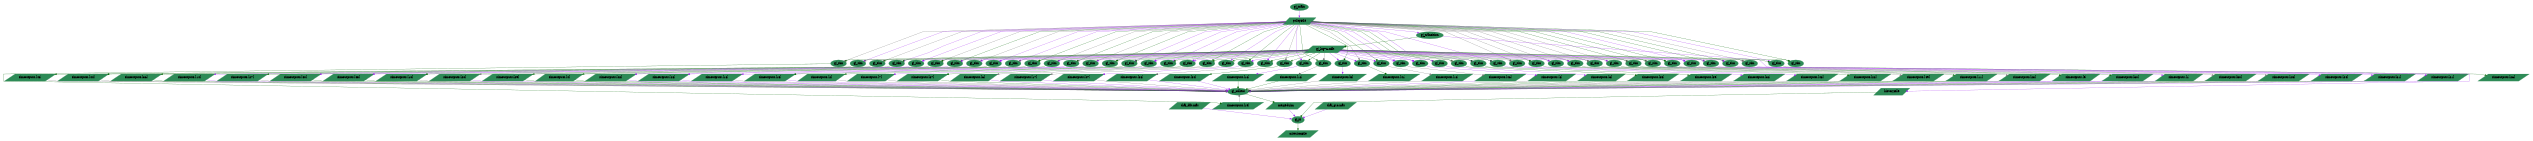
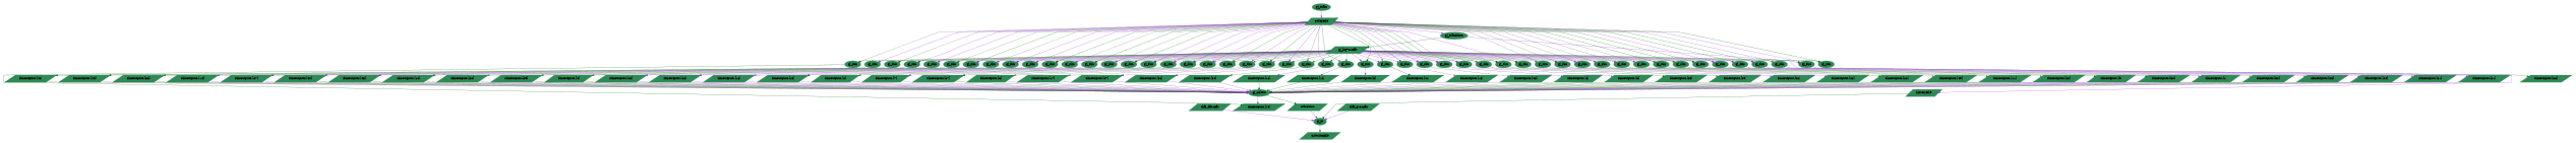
  digraph {
    rankdir=TB
    splines=compound
    node [color=seagreen style=filled shape=parallelogram]
    edge [arrowhead=normal color=purple]
    n1 [label=gj_main shape=""]
    n2 [label=policyFile]
    n3 [label=gj_sim shape=""]
    n4 [label=gj_sim shape=""]
    n5 [label=gj_sim shape=""]
    n6 [label=gj_sim shape=""]
    n7 [label=gj_sim shape=""]
    n8 [label=gj_sim shape=""]
    n9 [label=gj_sim shape=""]
    n10 [label=gj_sim shape=""]
    n11 [label=gj_sim shape=""]
    n12 [label=gj_sim shape=""]
    n13 [label=gj_sim shape=""]
    n14 [label=gj_sim shape=""]
    n15 [label=gj_sim shape=""]
    n16 [label=gj_sim shape=""]
    n17 [label=gj_sim shape=""]
    n18 [label=gj_sim shape=""]
    n19 [label=gj_sim shape=""]
    n20 [label=gj_sim shape=""]
    n21 [label=gj_sim shape=""]
    n22 [label=gj_sim shape=""]
    n23 [label=gj_sim shape=""]
    n24 [label=gj_sim shape=""]
    n25 [label=gj_sim shape=""]
    n26 [label=gj_sim shape=""]
    n27 [label=gj_sim shape=""]
    n28 [label=gj_sim shape=""]
    n29 [label=gj_sim shape=""]
    n30 [label=gj_sim shape=""]
    n31 [label=gj_sim shape=""]
    n32 [label=gj_sim shape=""]
    n33 [label=gj_sim shape=""]
    n34 [label=gj_sim shape=""]
    n35 [label=gj_sim shape=""]
    n36 [label=gj_sim shape=""]
    n37 [label=gj_sim shape=""]
    n38 [label=gj_sim shape=""]
    n39 [label=gj_sim shape=""]
    n40 [label=gj_sim shape=""]
    n41 [label=gj_sim shape=""]
    n42 [label=gj_sim shape=""]
    n43 [label=gj_sim shape=""]
    n44 [label=gj_sim shape=""]
    n45 [label=gj_sim shape=""]
    n46 [label=gj_sim shape=""]
    n47 [label=gj_sim shape=""]
    n48 [label=gj_sim shape=""]
    n49 [label=gj_sim shape=""]
    n50 [label=gj_sim shape=""]
    n51 [label=gj_sim shape=""]
    n52 [label=gj_sim shape=""]
    n53 [label=gj_transition shape=""]
    n54 [label="simOutputs.[30]"]
    n55 [label="simOutputs.[1]"]
    n56 [label="simOutputs.[50]"]
    n57 [label="simOutputs.[40]"]
    n58 [label="simOutputs.[25]"]
    n59 [label="simOutputs.[24]"]
    n60 [label="simOutputs.[35]"]
    n61 [label="simOutputs.[31]"]
    n62 [label="simOutputs.[19]"]
    n63 [label="simOutputs.[21]"]
    n64 [label="simOutputs.[43]"]
    n65 [label="simOutputs.[26]"]
    n66 [label="simOutputs.[44]"]
    n67 [label="simOutputs.[36]"]
    n68 [label="simOutputs.[14]"]
    n69 [label="simOutputs.[27]"]
    n70 [label="simOutputs.[45]"]
    n71 [label="simOutputs.[10]"]
    n72 [label="simOutputs.[20]"]
    n73 [label="simOutputs.[29]"]
    n74 [label="simOutputs.[4]"]
    n75 [label="simOutputs.[42]"]
    n76 [label="simOutputs.[28]"]
    n77 [label="simOutputs.[18]"]
    n78 [label="simOutputs.[15]"]
    n79 [label="simOutputs.[2]"]
    n80 [label="simOutputs.[7]"]
    n81 [label="simOutputs.[37]"]
    n82 [label="simOutputs.[6]"]
    n83 [label="simOutputs.[17]"]
    n84 [label="simOutputs.[47]"]
    n85 [label="simOutputs.[38]"]
    n86 [label="simOutputs.[34]"]
    n87 [label="simOutputs.[16]"]
    n88 [label="simOutputs.[12]"]
    n89 [label="simOutputs.[5]"]
    n90 [label="simOutputs.[41]"]
    n91 [label="simOutputs.[13]"]
    n92 [label="simOutputs.[46]"]
    n93 [label="simOutputs.[8]"]
    n94 [label="simOutputs.[3]"]
    n95 [label="simOutputs.[39]"]
    n96 [label="simOutputs.[32]"]
    n97 [label="simOutputs.[48]"]
    n98 [label="simOutputs.[22]"]
    n99 [label="simOutputs.[49]"]
    n100 [label="simOutputs.[11]"]
    n101 [label="simOutputs.[23]"]
    n102 [label="simOutputs.[9]"]
    "gj_log76.mat"
    n104 [label=historyFile]
    n105 [label=gj_collect shape=""]
-   n106 [label=mergedSim]
+   n106 [label=transition]
    n107 [label=gj_xi shape=""]
    n108 [label=criterionFile]
    "thai_gro.mat"
    "thai_dat.mat"
    n1 -> n2
    n2 -> n3 [arrowhead=dot color=darkgreen]
    n2 -> n4 [color=darkgreen]
    n2 -> n5 [color=darkgreen]
    n2 -> n6 [arrowhead=dot color=darkgreen]
    n2 -> n7
    n2 -> n8 [color=darkgreen]
    n2 -> n9 [color=darkgreen]
    n2 -> n10 [color=darkgreen]
    n2 -> n11 [arrowhead=dot color=gray40]
    n2 -> n12 [color=gray40]
    n2 -> n13 [arrowhead=dot]
    n2 -> n14
    n2 -> n15 [color=darkgreen]
    n2 -> n16 [arrowhead=dot color=gray40]
    n2 -> n17
    n2 -> n18
    n2 -> n19 [color=gray40]
    n2 -> n20 [color=gray40]
    n2 -> n21 [arrowhead=dot]
    n2 -> n22
    n2 -> n23 [color=darkgreen]
    n2 -> n24 [arrowhead=dot color=gray40]
    n2 -> n25 [arrowhead=dot color=darkgreen]
    n2 -> n26 [color=gray40]
    n2 -> n27 [color=darkgreen]
    n2 -> n28 [arrowhead=dot]
    n2 -> n29
    n2 -> n30 [arrowhead=dot]
    n2 -> n31 [arrowhead=dot]
    n2 -> n32 [color=darkgreen]
    n2 -> n33
    n2 -> n34 [arrowhead=dot color=darkgreen]
    n2 -> n35 [arrowhead=dot]
    n2 -> n36 [arrowhead=dot color=gray40]
    n2 -> n37 [arrowhead=dot]
    n2 -> n38 [color=darkgreen]
    n2 -> n39 [arrowhead=dot color=darkgreen]
    n2 -> n40 [color=gray40]
    n2 -> n41 [arrowhead=dot color=darkgreen]
    n2 -> n42
    n2 -> n43 [arrowhead=dot]
    n2 -> n44 [arrowhead=dot color=darkgreen]
    n2 -> n45 [arrowhead=dot]
    n2 -> n46 [arrowhead=dot]
    n2 -> n47 [color=gray40]
    n2 -> n48 [arrowhead=dot color=gray40]
    n2 -> n49 [color=gray40]
    n2 -> n50 [color=gray40]
    n2 -> n51 [arrowhead=dot color=gray40]
    n2 -> n52 [color=gray40]
    n2 -> n53
    n3 -> n54 [arrowhead=dot color=darkgreen]
    n4 -> n55
    n5 -> n56 [color=gray40]
    n6 -> n57 [arrowhead=dot]
    n7 -> n58 [color=gray40]
    n8 -> n59 [arrowhead=dot]
    n9 -> n60 [arrowhead=dot color=darkgreen]
    n10 -> n61
    n11 -> n62 [arrowhead=dot color=darkgreen]
    n12 -> n63 [arrowhead=dot]
    n13 -> n64 [color=darkgreen]
    n14 -> n65 [color=darkgreen]
    n16 -> n66 [arrowhead=dot color=darkgreen]
    n17 -> n67 [color=darkgreen]
    n18 -> n68
    n19 -> n69 [color=darkgreen]
    n20 -> n70 [arrowhead=dot]
    n21 -> n71 [arrowhead=dot color=darkgreen]
    n22 -> n72 [color=gray40]
    n23 -> n73 [color=darkgreen]
    n24 -> n74 [color=darkgreen]
    n25 -> n75 [arrowhead=dot]
    n26 -> n76 [arrowhead=dot]
    n27 -> n77
    n28 -> n78 [arrowhead=dot color=darkgreen]
    n29 -> n79 [color=darkgreen]
    n30 -> n80 [arrowhead=dot]
    n31 -> n81 [arrowhead=dot color=darkgreen]
    n32 -> n82 [color=gray40]
    n33 -> n83 [color=gray40]
    n34 -> n84 [arrowhead=dot]
    n35 -> n85 [arrowhead=dot color=gray40]
    n36 -> n86 [color=darkgreen]
    n37 -> n87
    n38 -> n88 [arrowhead=dot color=gray40]
    n39 -> n89
    n40 -> n90 [arrowhead=dot color=darkgreen]
    n41 -> n91 [color=gray40]
    n42 -> n92 [arrowhead=dot color=gray40]
    n43 -> n93 [arrowhead=dot]
    n44 -> n94
    n45 -> n95 [color=darkgreen]
    n46 -> n96
    n47 -> n97 [arrowhead=dot]
    n48 -> n98 [arrowhead=dot color=darkgreen]
    n49 -> n99 [color=gray40]
    n50 -> n100 [color=darkgreen]
    n51 -> n101 [color=gray40]
    n52 -> n102 [arrowhead=dot color=darkgreen]
    n53 -> "gj_log76.mat" [arrowhead=dot color=darkgreen]
    n53 -> n104 [arrowhead=dot]
    n54 -> n105
    n55 -> n105
    n56 -> n105 [color=darkgreen]
    n57 -> n105 [arrowhead=dot color=darkgreen]
    n58 -> n105 [color=gray40]
    n59 -> n105 [color=gray40]
    n60 -> n105 [color=darkgreen]
    n61 -> n105 [color=darkgreen]
-   n62 -> n105 [arrowhead=dot color=gray40]
+   n105 -> n62 [arrowhead=dot color=gray40]
    n63 -> n105
    n64 -> n105 [color=gray40]
    n66 -> n105 [color=gray40]
    n67 -> n105 [color=darkgreen]
    n68 -> n105 [arrowhead=dot]
    n69 -> n105 [color=gray40]
    n70 -> n105 [arrowhead=dot color=darkgreen]
    n71 -> n105 [arrowhead=dot color=gray40]
    n72 -> n105
    n73 -> n105 [arrowhead=dot color=darkgreen]
    n74 -> n105 [arrowhead=dot color=darkgreen]
    n75 -> n105
    n76 -> n105
    n77 -> n105 [arrowhead=dot color=gray40]
    n78 -> n105 [arrowhead=dot]
    n79 -> n105 [color=gray40]
    n80 -> n105 [color=gray40]
    n81 -> n105 [arrowhead=dot color=darkgreen]
    n82 -> n105 [arrowhead=dot]
    n83 -> n105 [arrowhead=dot]
    n84 -> n105 [color=gray40]
    n85 -> n105
    n86 -> n105 [arrowhead=dot]
    n87 -> n105 [arrowhead=dot color=darkgreen]
    n88 -> n105 [arrowhead=dot color=darkgreen]
    n89 -> n105 [arrowhead=dot color=gray40]
    n90 -> n105 [color=gray40]
    n91 -> n105 [arrowhead=dot color=gray40]
    n92 -> n105
    n93 -> n105 [arrowhead=dot color=gray40]
    n94 -> n105 [color=darkgreen]
    n95 -> n105 [arrowhead=dot color=gray40]
    n96 -> n105 [color=gray40]
    n97 -> n105 [arrowhead=dot color=gray40]
    n98 -> n105 [arrowhead=dot color=gray40]
    n99 -> n105 [color=darkgreen]
    n100 -> n105 [arrowhead=dot color=darkgreen]
    n101 -> n105 [arrowhead=dot color=darkgreen]
    n102 -> n105
    "gj_log76.mat" -> n3 [arrowhead=dot color=gray40]
    "gj_log76.mat" -> n4 [arrowhead=dot color=gray40]
    "gj_log76.mat" -> n5 [color=darkgreen]
    "gj_log76.mat" -> n6 [arrowhead=dot]
    "gj_log76.mat" -> n7
    "gj_log76.mat" -> n8
    "gj_log76.mat" -> n9 [color=gray40]
    "gj_log76.mat" -> n10 [arrowhead=dot]
    "gj_log76.mat" -> n11 [color=darkgreen]
    "gj_log76.mat" -> n12 [arrowhead=dot color=gray40]
    "gj_log76.mat" -> n13 [color=gray40]
    "gj_log76.mat" -> n14 [arrowhead=dot color=darkgreen]
    "gj_log76.mat" -> n15 [arrowhead=dot color=darkgreen]
    "gj_log76.mat" -> n16 [color=darkgreen]
    "gj_log76.mat" -> n17 [arrowhead=dot color=darkgreen]
    "gj_log76.mat" -> n18
    "gj_log76.mat" -> n19 [arrowhead=dot color=darkgreen]
    "gj_log76.mat" -> n20
    "gj_log76.mat" -> n21
    "gj_log76.mat" -> n22 [arrowhead=dot color=gray40]
    "gj_log76.mat" -> n23 [arrowhead=dot color=darkgreen]
    "gj_log76.mat" -> n24
    "gj_log76.mat" -> n25 [color=gray40]
    "gj_log76.mat" -> n26
    "gj_log76.mat" -> n27 [color=darkgreen]
    "gj_log76.mat" -> n28 [arrowhead=dot color=darkgreen]
    "gj_log76.mat" -> n29 [arrowhead=dot]
    "gj_log76.mat" -> n30 [arrowhead=dot color=darkgreen]
    "gj_log76.mat" -> n31
    "gj_log76.mat" -> n32 [arrowhead=dot color=darkgreen]
    "gj_log76.mat" -> n33 [color=darkgreen]
    "gj_log76.mat" -> n34 [arrowhead=dot]
    "gj_log76.mat" -> n35 [arrowhead=dot color=darkgreen]
    "gj_log76.mat" -> n36 [color=darkgreen]
    "gj_log76.mat" -> n37 [color=darkgreen]
    "gj_log76.mat" -> n38 [arrowhead=dot color=gray40]
    "gj_log76.mat" -> n39
    "gj_log76.mat" -> n40 [arrowhead=dot]
    "gj_log76.mat" -> n41 [arrowhead=dot]
    "gj_log76.mat" -> n42
    "gj_log76.mat" -> n43
    "gj_log76.mat" -> n44
    "gj_log76.mat" -> n45 [arrowhead=dot color=darkgreen]
    "gj_log76.mat" -> n46 [arrowhead=dot color=darkgreen]
    "gj_log76.mat" -> n47 [arrowhead=dot color=gray40]
    "gj_log76.mat" -> n48 [arrowhead=dot color=darkgreen]
    "gj_log76.mat" -> n49
    "gj_log76.mat" -> n50 [arrowhead=dot]
    "gj_log76.mat" -> n51 [arrowhead=dot color=gray40]
    "gj_log76.mat" -> n52
    n104 -> n107 [arrowhead=dot color=darkgreen]
    n105 -> n106 [arrowhead=dot color=darkgreen]
    n106 -> n107
    n107 -> n108 [color=darkgreen]
    "thai_gro.mat" -> n107 [arrowhead=dot]
    "thai_dat.mat" -> n107
  }
